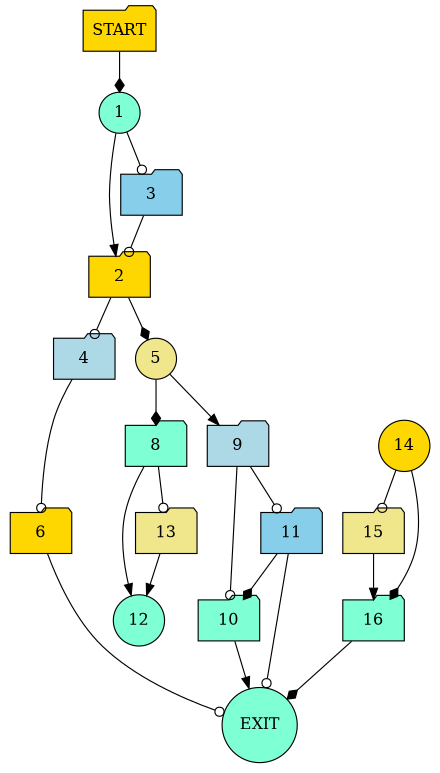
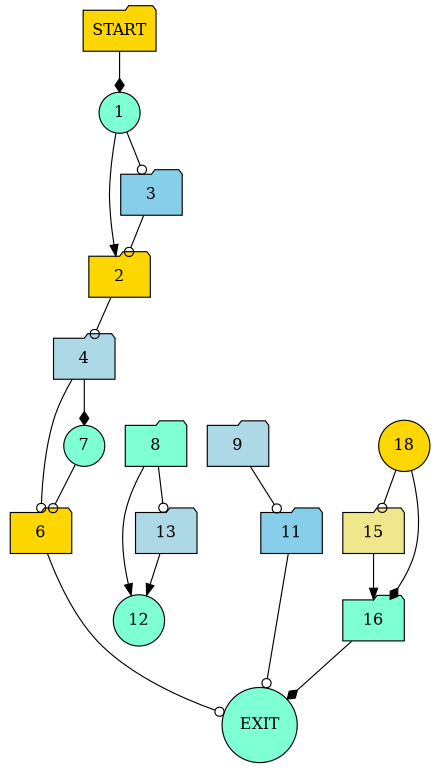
  digraph {
    node [fillcolor=aquamarine shape=folder style=filled]
    edge [arrowhead=odot]
    n1 [fillcolor=gold label=START]
    1 [shape=circle]
    2 [fillcolor=gold]
    3 [fillcolor=skyblue]
-   14 [fillcolor=gold shape=circle]
+   14 [fillcolor=gold shape=circle label=18]
    15 [fillcolor=khaki]
    16
    n8 [label=EXIT shape=circle]
    4 [fillcolor=lightblue]
-   5 [fillcolor=khaki shape=circle]
    6 [fillcolor=gold]
+   7 [shape=circle]
    8
    9 [fillcolor=lightblue]
    12 [shape=circle]
-   13 [fillcolor=khaki]
-   10
+   13 [fillcolor=lightblue]
    11 [fillcolor=skyblue]
    n1 -> 1 [arrowhead=diamond]
    1 -> 2 [arrowhead=normal]
    1 -> 3
    2 -> 4
-   2 -> 5 [arrowhead=diamond]
    3 -> 2
    14 -> 15
    14 -> 16 [arrowhead=diamond]
    15 -> 16 [arrowhead=normal]
    16 -> n8 [arrowhead=diamond]
    4 -> 6
-   5 -> 8 [arrowhead=diamond]
-   5 -> 9 [arrowhead=normal]
+   4 -> 7 [arrowhead=diamond]
    6 -> n8
+   7 -> 6
    8 -> 12 [arrowhead=normal]
    8 -> 13
-   9 -> 10
    9 -> 11
    13 -> 12 [arrowhead=normal]
-   10 -> n8 [arrowhead=normal]
    11 -> n8
-   11 -> 10 [arrowhead=diamond]
  }
